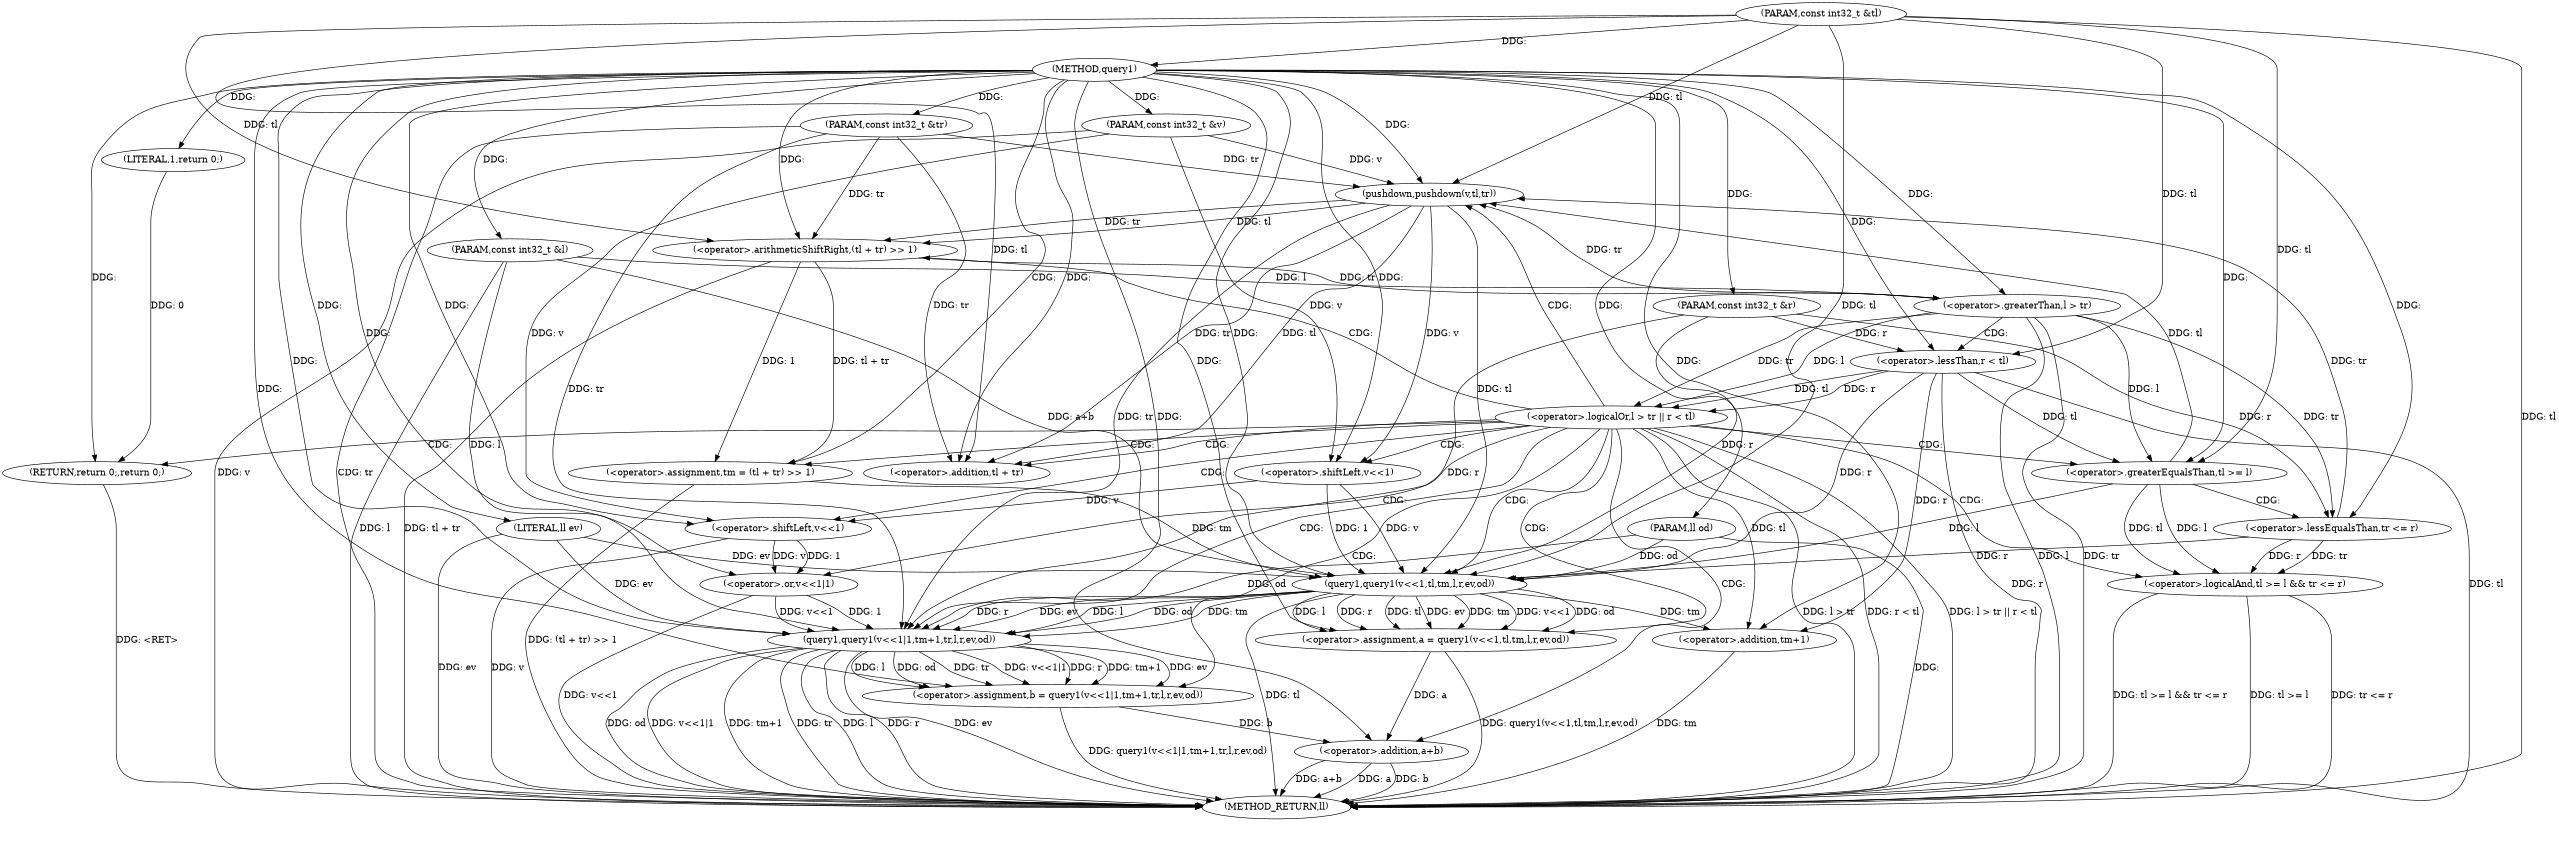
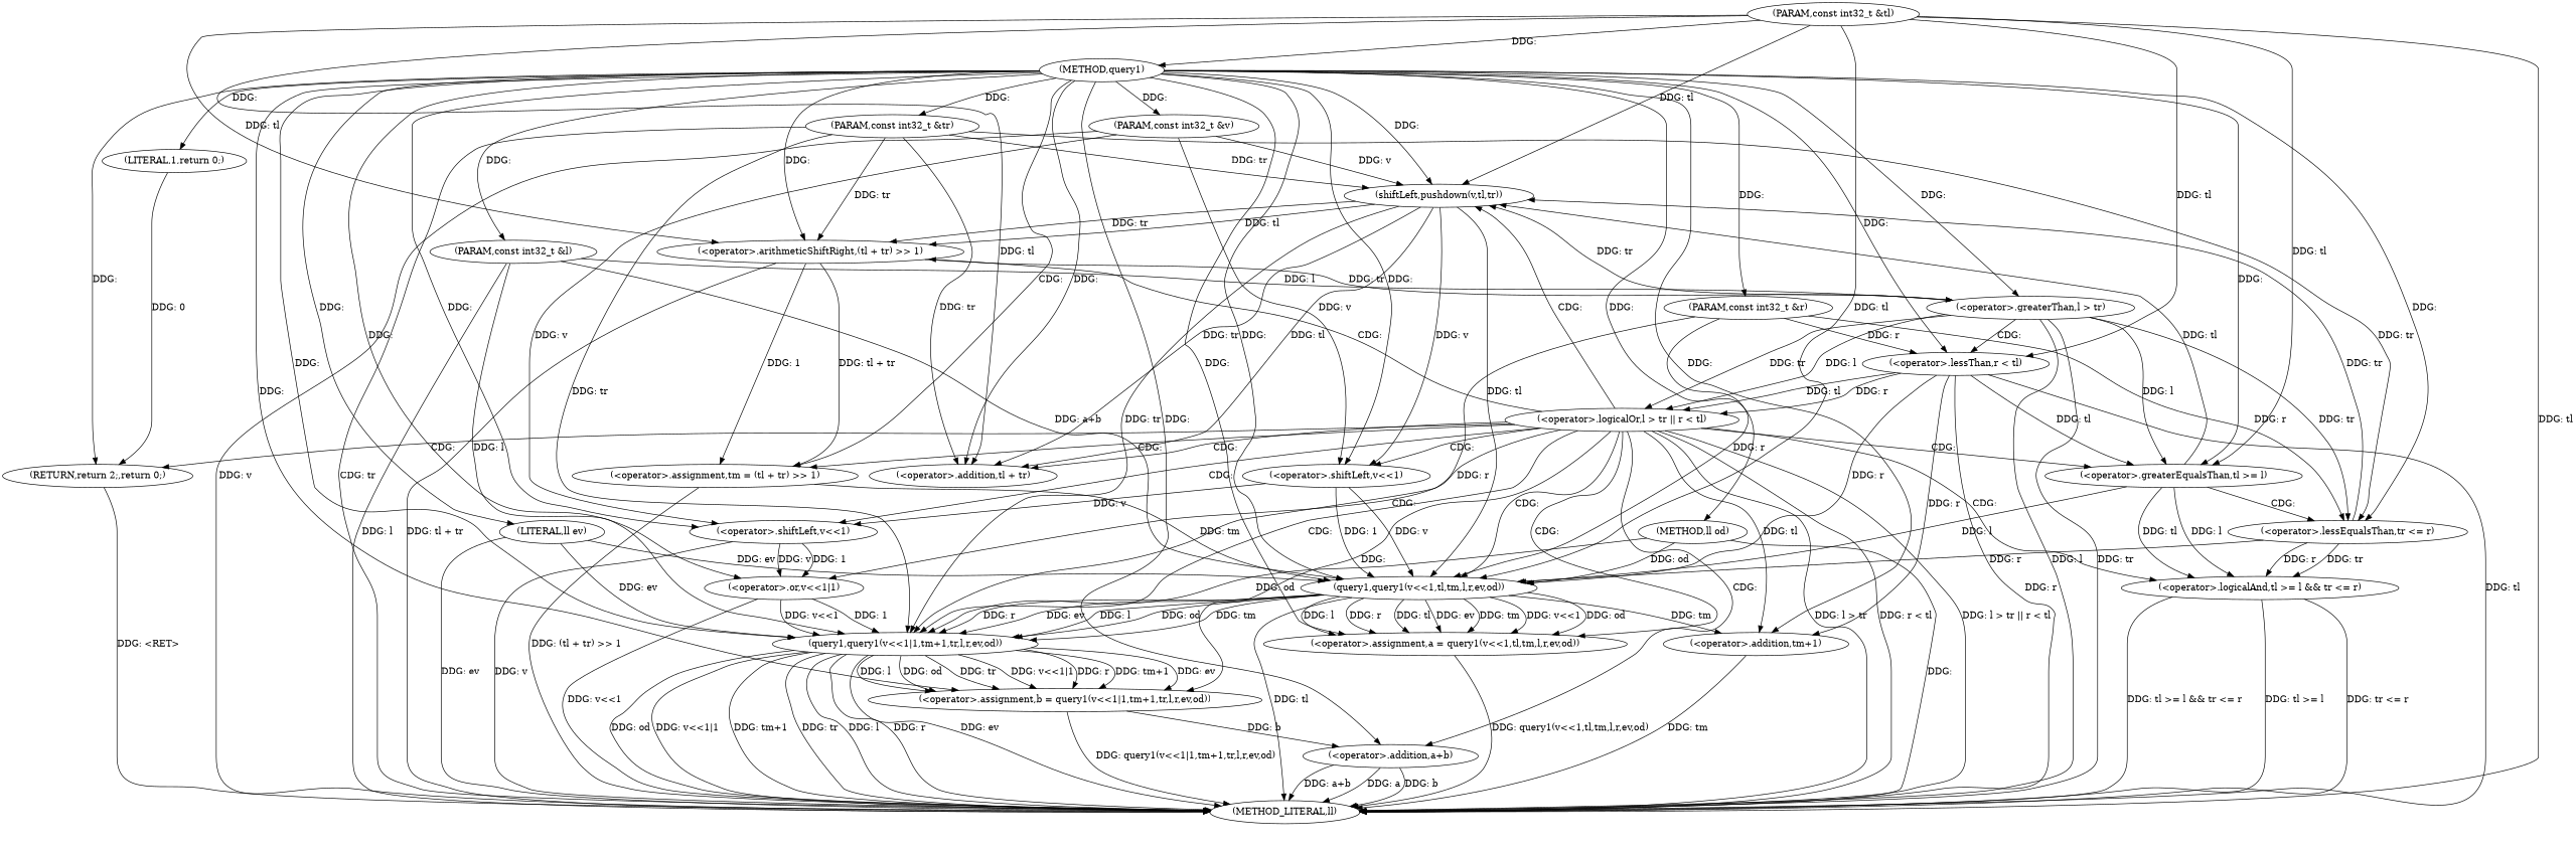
  digraph {
    n1 [label="(METHOD,query1)"]
    n2 [label="(PARAM,const int32_t &v)"]
    n3 [label="(PARAM,const int32_t &tr)"]
    n4 [label="(PARAM,const int32_t &l)"]
    n5 [label="(PARAM,const int32_t &r)"]
    n6 [label="(LITERAL,ll ev)"]
-   n7 [label="(PARAM,ll od)"]
-   n8 [label="(pushdown,pushdown(v,tl,tr))"]
+   n7 [label="(METHOD,ll od)"]
+   n8 [label="(shiftLeft,pushdown(v,tl,tr))"]
    n9 [label="(<operator>.assignment,tm = (tl + tr) >> 1)"]
    n10 [label="(<operator>.assignment,a = query1(v<<1,tl,tm,l,r,ev,od))"]
    n11 [label="(<operator>.assignment,b = query1(v<<1|1,tm+1,tr,l,r,ev,od))"]
    n12 [label="(<operator>.addition,a+b)"]
-   n13 [label="(RETURN,return 0;,return 0;)"]
+   n13 [label="(RETURN,return 2;,return 0;)"]
    n14 [label="(<operator>.arithmeticShiftRight,(tl + tr) >> 1)"]
    n15 [label="(query1,query1(v<<1,tl,tm,l,r,ev,od))"]
    n16 [label="(query1,query1(v<<1|1,tm+1,tr,l,r,ev,od))"]
    n17 [label="(<operator>.greaterThan,l > tr)"]
    n18 [label="(<operator>.lessThan,r < tl)"]
    n19 [label="(LITERAL,1,return 0;)"]
    n20 [label="(<operator>.greaterEqualsThan,tl >= l)"]
    n21 [label="(<operator>.lessEqualsThan,tr <= r)"]
    n22 [label="(<operator>.addition,tl + tr)"]
    n23 [label="(<operator>.shiftLeft,v<<1)"]
    n24 [label="(<operator>.or,v<<1|1)"]
    n25 [label="(<operator>.addition,tm+1)"]
    n26 [label="(<operator>.shiftLeft,v<<1)"]
-   n27 [label="(METHOD_RETURN,ll)"]
+   n27 [label="(METHOD_LITERAL,ll)"]
    n28 [label="(PARAM,const int32_t &tl)"]
    n29 [label="(<operator>.logicalOr,l > tr || r < tl)"]
    n30 [label="(<operator>.logicalAnd,tl >= l && tr <= r)"]
    n1 -> n2 [label="DDG: "]
    n1 -> n3 [label="DDG: "]
    n1 -> n4 [label="DDG: "]
    n1 -> n5 [label="DDG: "]
    n1 -> n6 [label="DDG: "]
    n1 -> n7 [label="DDG: "]
    n1 -> n8 [label="DDG: "]
    n1 -> n9 [label="CDG: "]
    n1 -> n10 [label="DDG: "]
    n1 -> n11 [label="DDG: "]
    n1 -> n12 [label="DDG: "]
    n1 -> n13 [label="DDG: "]
    n1 -> n14 [label="DDG: "]
    n1 -> n15 [label="DDG: "]
    n1 -> n16 [label="DDG: "]
    n1 -> n17 [label="DDG: "]
    n1 -> n18 [label="DDG: "]
    n1 -> n19 [label="DDG: "]
    n1 -> n20 [label="DDG: "]
    n1 -> n21 [label="DDG: "]
    n1 -> n22 [label="DDG: "]
    n1 -> n23 [label="DDG: "]
    n1 -> n24 [label="DDG: "]
    n1 -> n25 [label="DDG: "]
    n1 -> n26 [label="DDG: "]
    n2 -> n8 [label="DDG: v"]
    n2 -> n23 [label="DDG: v"]
    n2 -> n26 [label="DDG: v"]
    n2 -> n27 [label="DDG: v"]
    n3 -> n8 [label="DDG: tr"]
    n3 -> n14 [label="DDG: tr"]
    n3 -> n16 [label="DDG: tr"]
+   n3 -> n21 [label="DDG: tr"]
    n3 -> n22 [label="DDG: tr"]
    n3 -> n27 [label="CDG: tr"]
    n4 -> n15 [label="DDG: a+b"]
    n4 -> n16 [label="DDG: l"]
    n4 -> n17 [label="DDG: l"]
    n4 -> n27 [label="DDG: l"]
    n5 -> n15 [label="DDG: r"]
    n5 -> n16 [label="DDG: r"]
    n5 -> n18 [label="DDG: r"]
    n5 -> n21 [label="DDG: r"]
    n6 -> n15 [label="DDG: ev"]
    n6 -> n16 [label="DDG: ev"]
    n6 -> n27 [label="DDG: ev"]
    n7 -> n15 [label="DDG: od"]
    n7 -> n16 [label="DDG: od"]
    n7 -> n27 [label="DDG: "]
    n8 -> n14 [label="DDG: tr"]
    n8 -> n14 [label="DDG: tl"]
    n8 -> n15 [label="DDG: tl"]
    n8 -> n16 [label="DDG: tr"]
    n8 -> n22 [label="DDG: tl"]
    n8 -> n22 [label="DDG: tr"]
    n8 -> n23 [label="DDG: v"]
    n9 -> n15 [label="DDG: tm"]
    n9 -> n27 [label="DDG: (tl + tr) >> 1"]
-   n10 -> n12 [label="DDG: a"]
    n10 -> n27 [label="DDG: query1(v<<1,tl,tm,l,r,ev,od)"]
    n11 -> n12 [label="DDG: b"]
    n11 -> n27 [label="DDG: query1(v<<1|1,tm+1,tr,l,r,ev,od)"]
    n12 -> n27 [label="DDG: a"]
    n12 -> n27 [label="DDG: b"]
    n12 -> n27 [label="DDG: a+b"]
    n13 -> n27 [label="DDG: <RET>"]
    n14 -> n9 [label="DDG: 1"]
    n14 -> n9 [label="DDG: tl + tr"]
    n14 -> n17 [label="DDG: tr"]
    n14 -> n27 [label="DDG: tl + tr"]
    n15 -> n10 [label="DDG: l"]
    n15 -> n10 [label="DDG: r"]
    n15 -> n10 [label="DDG: tl"]
    n15 -> n10 [label="DDG: ev"]
    n15 -> n10 [label="DDG: tm"]
    n15 -> n10 [label="DDG: v<<1"]
    n15 -> n10 [label="DDG: od"]
    n15 -> n16 [label="DDG: r"]
    n15 -> n16 [label="DDG: ev"]
    n15 -> n16 [label="DDG: l"]
    n15 -> n16 [label="DDG: od"]
    n15 -> n16 [label="DDG: tm"]
    n15 -> n25 [label="DDG: tm"]
    n15 -> n27 [label="DDG: tl"]
    n16 -> n11 [label="DDG: tr"]
    n16 -> n11 [label="DDG: v<<1|1"]
    n16 -> n11 [label="DDG: r"]
    n16 -> n11 [label="DDG: tm+1"]
    n16 -> n11 [label="DDG: ev"]
    n16 -> n11 [label="DDG: l"]
    n16 -> n11 [label="DDG: od"]
    n16 -> n27 [label="DDG: v<<1|1"]
    n16 -> n27 [label="DDG: tm+1"]
    n16 -> n27 [label="DDG: tr"]
    n16 -> n27 [label="DDG: l"]
    n16 -> n27 [label="DDG: r"]
    n16 -> n27 [label="DDG: ev"]
    n16 -> n27 [label="DDG: od"]
    n17 -> n8 [label="DDG: tr"]
    n17 -> n18 [label="CDG: "]
    n17 -> n20 [label="DDG: l"]
    n17 -> n21 [label="DDG: tr"]
    n17 -> n27 [label="DDG: l"]
    n17 -> n27 [label="DDG: tr"]
    n17 -> n29 [label="DDG: tr"]
    n17 -> n29 [label="DDG: l"]
    n18 -> n15 [label="DDG: r"]
    n18 -> n20 [label="DDG: tl"]
    n18 -> n25 [label="DDG: r"]
    n18 -> n27 [label="DDG: r"]
    n18 -> n27 [label="DDG: tl"]
    n18 -> n29 [label="DDG: tl"]
    n18 -> n29 [label="DDG: r"]
    n19 -> n13 [label="DDG: 0"]
    n20 -> n8 [label="DDG: tl"]
    n20 -> n15 [label="DDG: l"]
    n20 -> n21 [label="CDG: "]
    n20 -> n30 [label="DDG: l"]
    n20 -> n30 [label="DDG: tl"]
    n21 -> n8 [label="DDG: tr"]
    n21 -> n15 [label="DDG: r"]
    n21 -> n30 [label="DDG: r"]
    n21 -> n30 [label="DDG: tr"]
    n23 -> n15 [label="DDG: 1"]
    n23 -> n15 [label="DDG: v"]
    n23 -> n26 [label="DDG: v"]
    n24 -> n16 [label="DDG: v<<1"]
    n24 -> n16 [label="DDG: 1"]
    n24 -> n27 [label="DDG: v<<1"]
    n25 -> n27 [label="DDG: tm"]
    n26 -> n24 [label="DDG: v"]
    n26 -> n24 [label="DDG: 1"]
    n26 -> n27 [label="DDG: v"]
    n28 -> n1 [label="DDG: "]
    n28 -> n8 [label="DDG: tl"]
    n28 -> n14 [label="DDG: tl"]
    n28 -> n15 [label="DDG: tl"]
    n28 -> n18 [label="DDG: tl"]
    n28 -> n20 [label="DDG: tl"]
    n28 -> n22 [label="DDG: tl"]
    n28 -> n27 [label="DDG: tl"]
    n29 -> n8 [label="CDG: "]
    n29 -> n9 [label="CDG: "]
    n29 -> n10 [label="CDG: "]
-   n29 -> n11 [label="CDG: "]
+   n29 -> n11 [label="DDG: "]
    n29 -> n12 [label="CDG: "]
    n29 -> n13 [label="CDG: "]
    n29 -> n14 [label="CDG: "]
    n29 -> n15 [label="CDG: "]
    n29 -> n16 [label="CDG: "]
    n29 -> n20 [label="CDG: "]
    n29 -> n22 [label="CDG: "]
    n29 -> n23 [label="CDG: "]
    n29 -> n24 [label="CDG: "]
    n29 -> n25 [label="DDG: tl"]
    n29 -> n26 [label="CDG: "]
    n29 -> n27 [label="DDG: l > tr"]
    n29 -> n27 [label="DDG: r < tl"]
    n29 -> n27 [label="DDG: l > tr || r < tl"]
    n29 -> n30 [label="CDG: "]
    n30 -> n27 [label="DDG: tl >= l"]
    n30 -> n27 [label="DDG: tr <= r"]
    n30 -> n27 [label="DDG: tl >= l && tr <= r"]
  }
